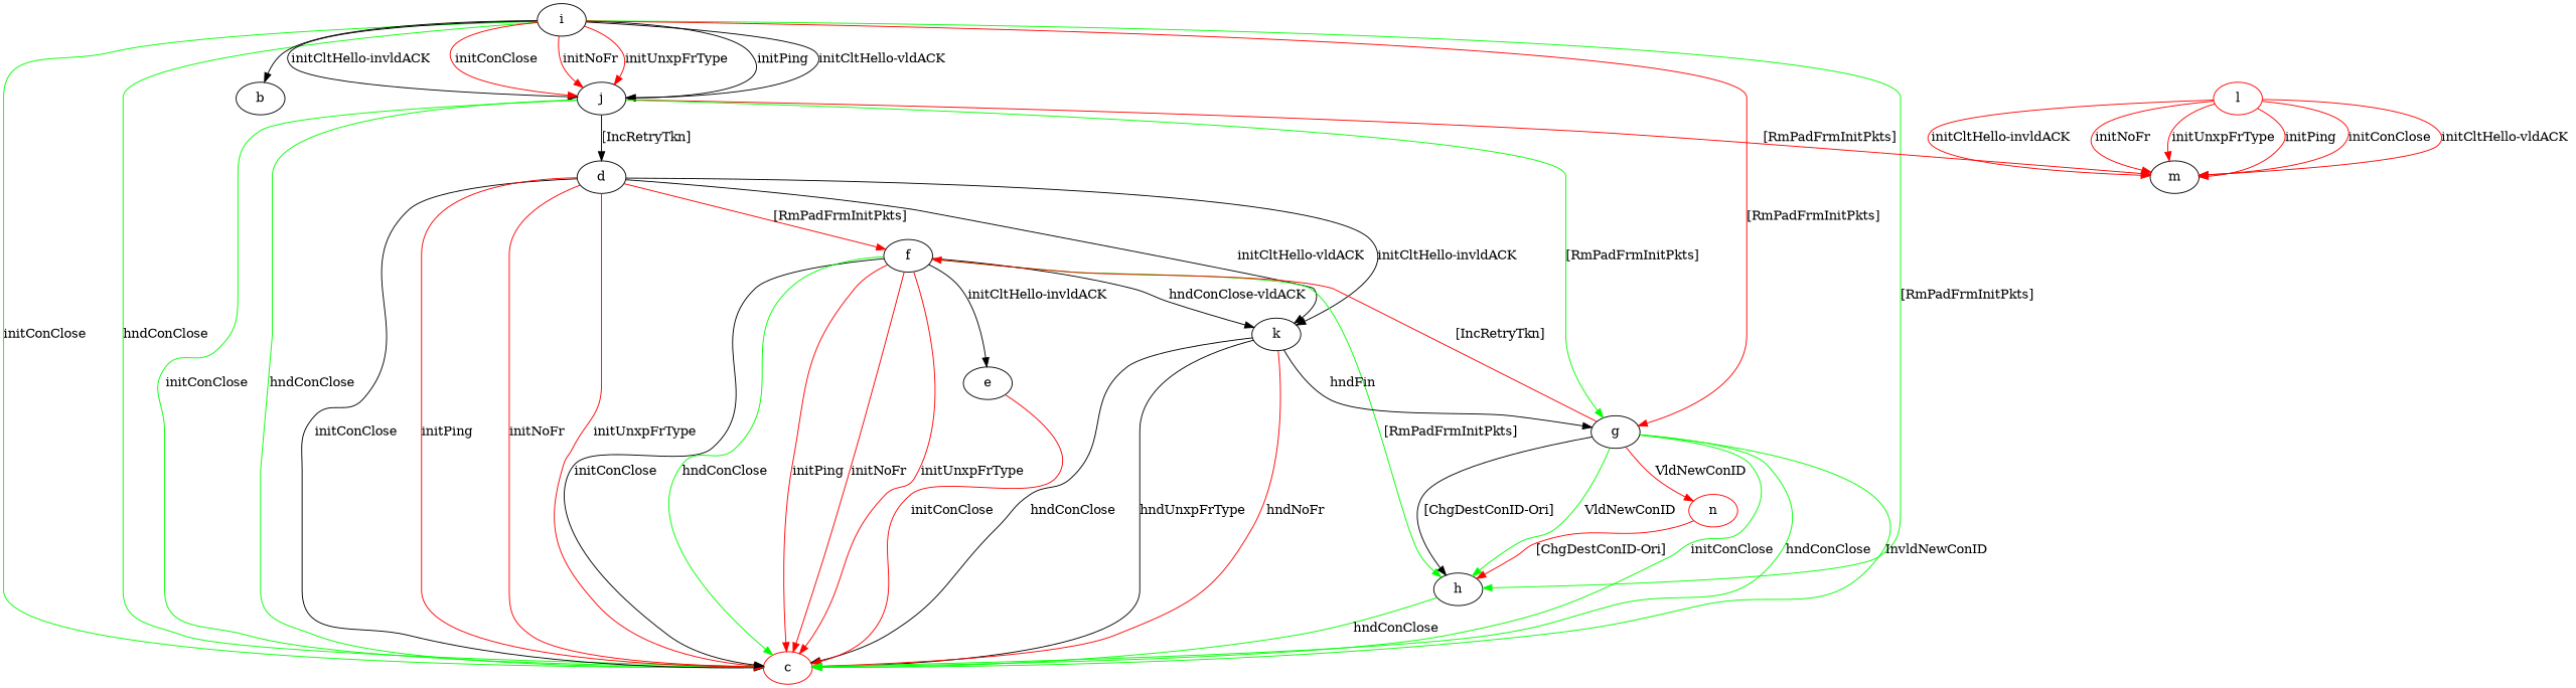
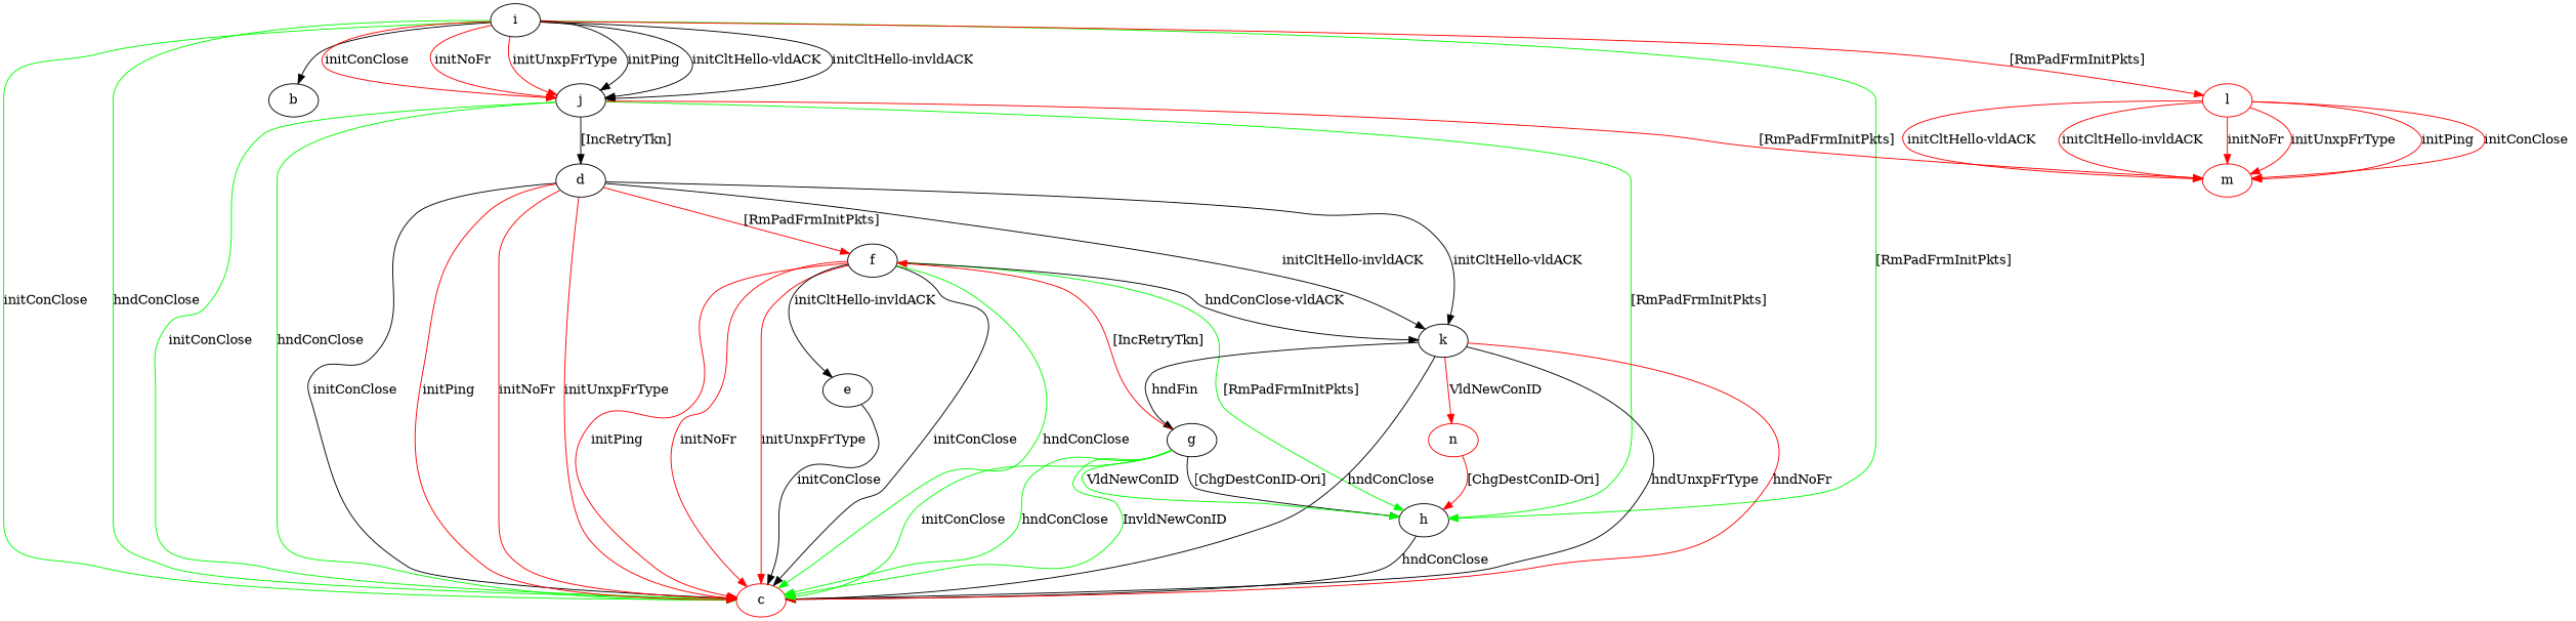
  digraph {
    edge [color=red]
    c [color=red]
    i
    b
    h
    j
    l [color=red]
    d
-   m [color=black]
+   m [color=red]
    f
    k
    e
    g
    n [color=red]
    i -> c [color=green label="initConClose "]
    i -> c [color=green label="hndConClose "]
    i -> b [color=""]
    i -> h [color=green label="[RmPadFrmInitPkts] "]
    i -> j [label="initPing " color=""]
    i -> j [label="initCltHello-vldACK " color=""]
    i -> j [label="initCltHello-invldACK " color=""]
    i -> j [label="initConClose "]
    i -> j [label="initNoFr "]
    i -> j [label="initUnxpFrType "]
-   i -> g [label="[RmPadFrmInitPkts] "]
-   h -> c [label="hndConClose " color=green]
+   i -> l [label="[RmPadFrmInitPkts] "]
+   h -> c [label="hndConClose " color=""]
    j -> c [color=green label="initConClose "]
    j -> c [color=green label="hndConClose "]
-   j -> g [color=green label="[RmPadFrmInitPkts] "]
+   j -> h [color=green label="[RmPadFrmInitPkts] "]
    j -> d [label="[IncRetryTkn] " color=""]
    j -> m [label="[RmPadFrmInitPkts] "]
    l -> m [label="initPing "]
    l -> m [label="initConClose "]
    l -> m [label="initCltHello-vldACK "]
    l -> m [label="initCltHello-invldACK "]
    l -> m [label="initNoFr "]
    l -> m [label="initUnxpFrType "]
    d -> c [label="initConClose " color=""]
    d -> c [label="initPing "]
    d -> c [label="initNoFr "]
    d -> c [label="initUnxpFrType "]
    d -> f [label="[RmPadFrmInitPkts] "]
    d -> k [label="initCltHello-vldACK " color=""]
    d -> k [label="initCltHello-invldACK " color=""]
    f -> c [label="initConClose " color=""]
    f -> c [color=green label="hndConClose "]
    f -> c [label="initPing "]
    f -> c [label="initNoFr "]
    f -> c [label="initUnxpFrType "]
    f -> h [color=green label="[RmPadFrmInitPkts] "]
    f -> k [label="hndConClose-vldACK " color=""]
    f -> e [label="initCltHello-invldACK " color=""]
    k -> c [label="hndConClose " color=""]
    k -> c [label="hndUnxpFrType " color=""]
    k -> c [label="hndNoFr "]
    k -> g [label="hndFin " color=""]
-   e -> c [label="initConClose "]
+   e -> c [label="initConClose " color=""]
    g -> c [color=green label="initConClose "]
    g -> c [color=green label="hndConClose "]
    g -> c [color=green label="InvldNewConID "]
    g -> h [label="[ChgDestConID-Ori] " color=""]
    g -> h [color=green label="VldNewConID "]
    g -> f [label="[IncRetryTkn] "]
-   g -> n [label="VldNewConID "]
+   k -> n [label="VldNewConID "]
    n -> h [label="[ChgDestConID-Ori] "]
  }
